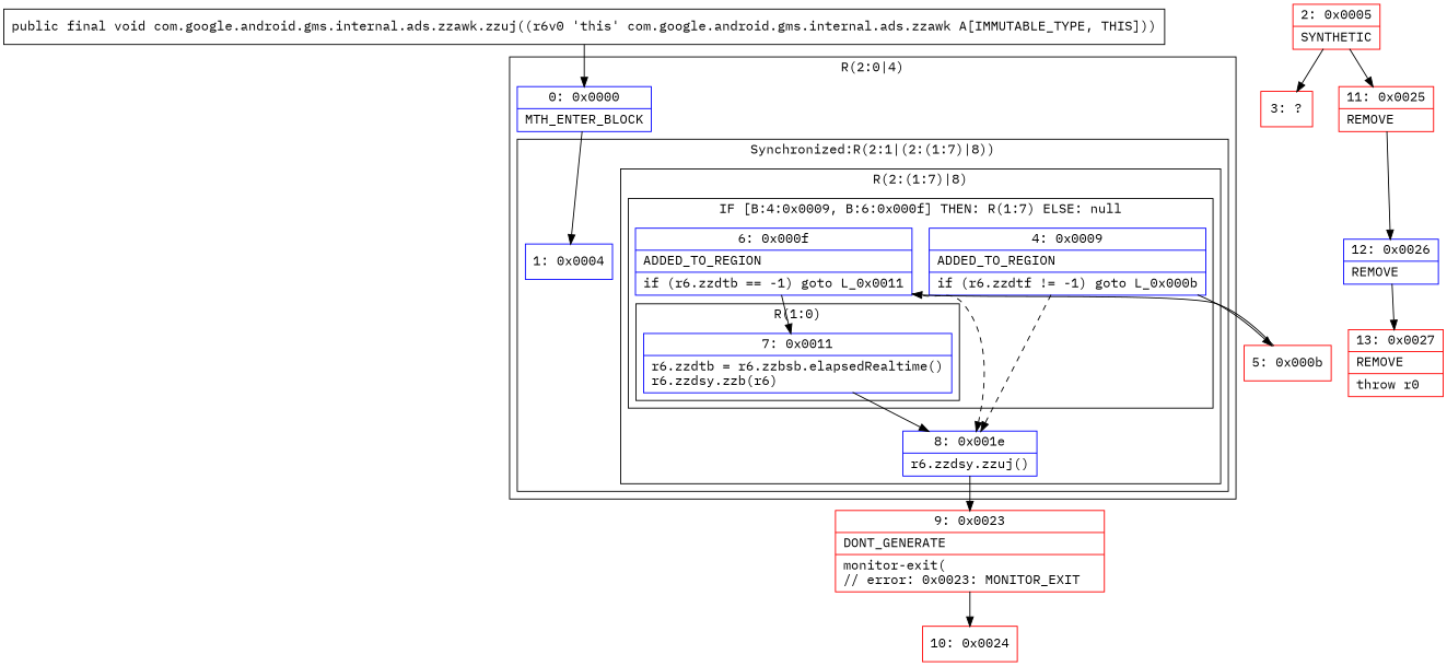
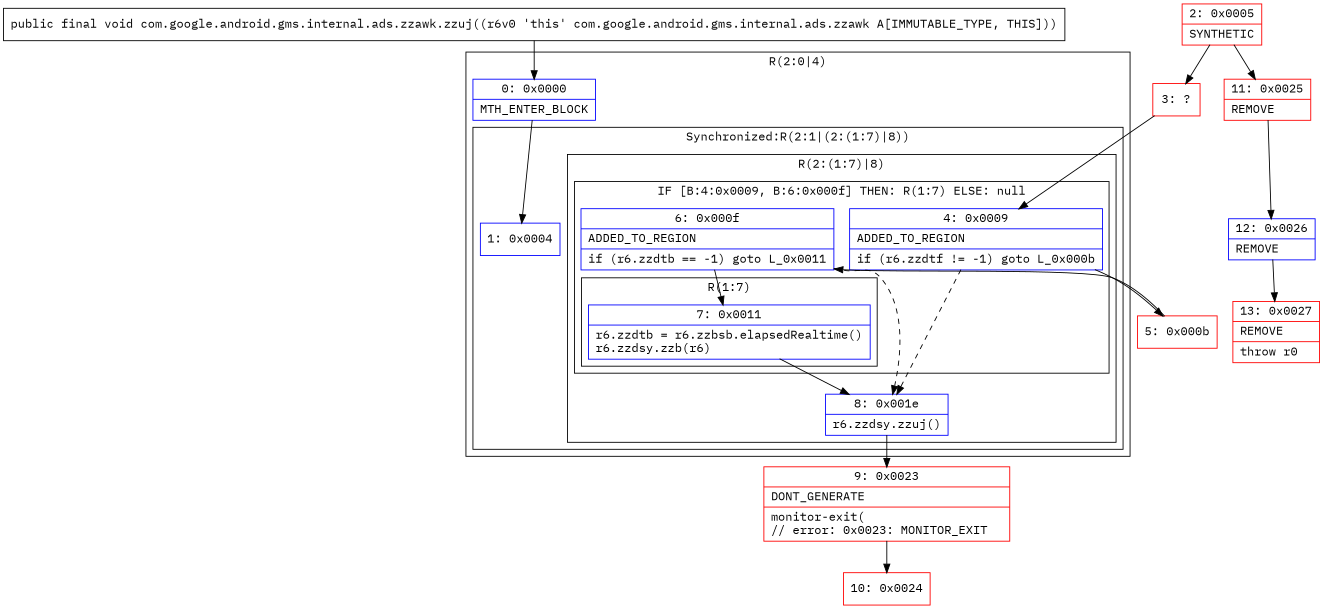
  digraph {
    fontname="IBM Plex Mono"
    node [color=blue fontname="IBM Plex Mono" shape=record]
    edge [fontname="IBM Plex Mono"]
    n1 [label="{7\:\ 0x0011|r6.zzdtb = r6.zzbsb.elapsedRealtime()\lr6.zzdsy.zzb(r6)\l}"]
    n2 [label="{4\:\ 0x0009|ADDED_TO_REGION\l|if (r6.zzdtf != \-1) goto L_0x000b\l}"]
    n3 [label="{6\:\ 0x000f|ADDED_TO_REGION\l|if (r6.zzdtb == \-1) goto L_0x0011\l}"]
    n4 [label="{8\:\ 0x001e|r6.zzdsy.zzuj()\l}"]
    n5 [label="{1\:\ 0x0004}"]
    n6 [label="{0\:\ 0x0000|MTH_ENTER_BLOCK\l}"]
    n7 [color=red label="{5\:\ 0x000b}"]
    n8 [color=red label="{9\:\ 0x0023|DONT_GENERATE\l|monitor\-exit(\l\/\/ error: 0x0023: MONITOR_EXIT  \l}"]
    n9 [color=red label="{2\:\ 0x0005|SYNTHETIC\l}"]
    n10 [color=red label="{3\:\ ?}"]
    n11 [color=red label="{11\:\ 0x0025|REMOVE\l}"]
    n12 [color=red label="{10\:\ 0x0024}"]
    n13 [label="{12\:\ 0x0026|REMOVE\l}"]
    n14 [color=red label="{13\:\ 0x0027|REMOVE\l|throw r0\l}"]
    n15 [label="{public final void com.google.android.gms.internal.ads.zzawk.zzuj((r6v0 'this' com.google.android.gms.internal.ads.zzawk A[IMMUTABLE_TYPE, THIS])) }" color=""]
    subgraph cluster_1 {
      label="R(2:0|4)"
      n6
      subgraph cluster_2 {
        label="Synchronized:R(2:1|(2:(1:7)|8))"
        n5
        subgraph cluster_3 {
          label="R(2:(1:7)|8)"
          n4
          subgraph cluster_4 {
            label="IF [B:4:0x0009, B:6:0x000f] THEN: R(1:7) ELSE: null"
            n2
            n3
            subgraph cluster_5 {
-             label="R(1:0)"
+             label="R(1:7)"
              n1
            }
          }
        }
      }
    }
    n1 -> n4
    n2 -> n4 [style=dashed]
    n2 -> n7
    n3 -> n1
    n3 -> n4 [style=dashed]
    n4 -> n8
    n6 -> n5
    n7 -> n3
    n8 -> n12
    n9 -> n10
    n9 -> n11
+   n10 -> n2
    n11 -> n13
    n13 -> n14
    n15 -> n6
  }
